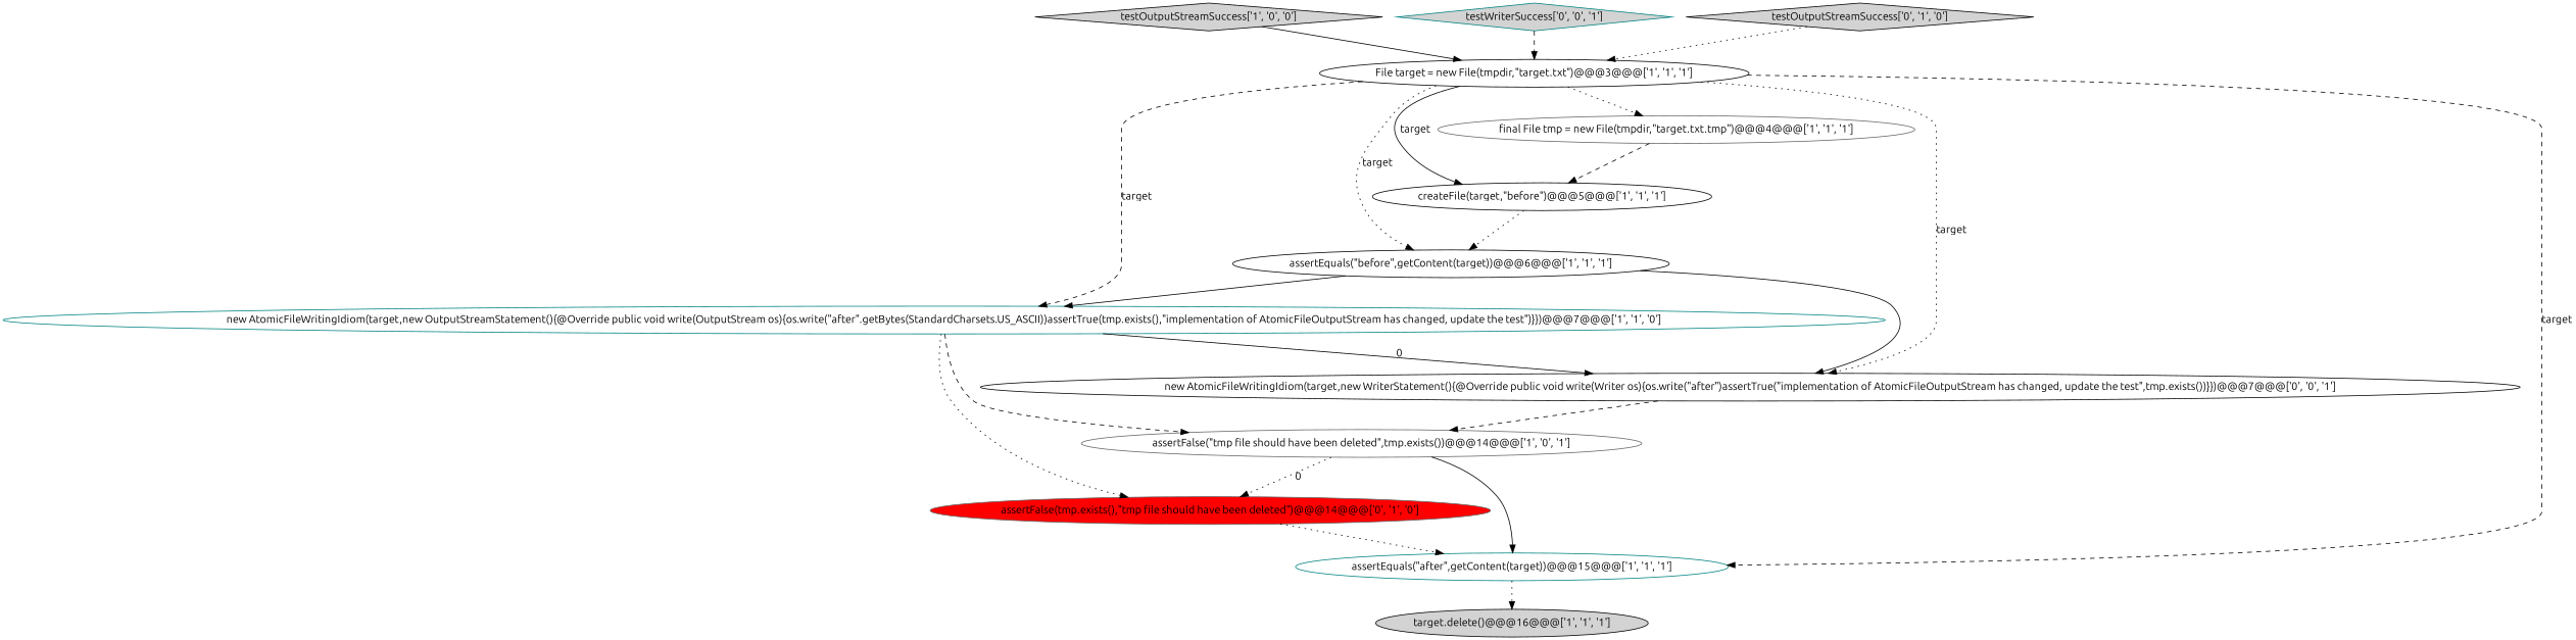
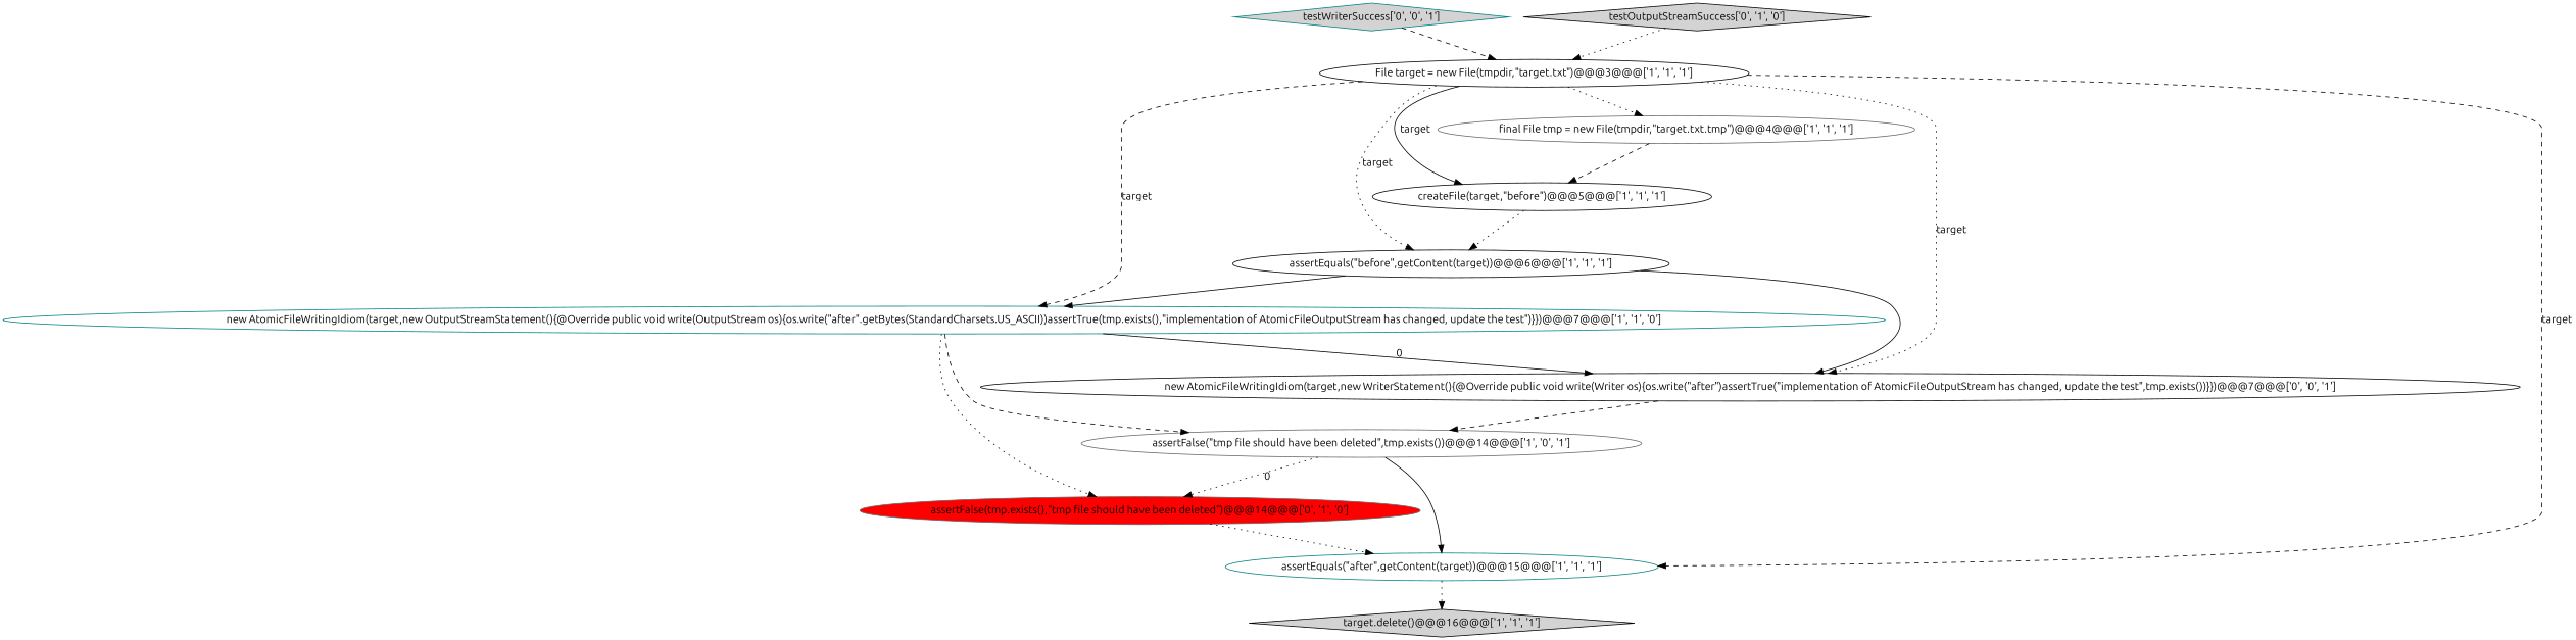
  digraph {
    fontname=Ubuntu
    node [color=black fillcolor=white fontname=Ubuntu shape=ellipse style=filled]
    edge [fontname=Ubuntu style=dotted]
    n1 [label="File target = new File(tmpdir,\"target.txt\")@@@3@@@['1', '1', '1']"]
    n2 [label="assertEquals(\"before\",getContent(target))@@@6@@@['1', '1', '1']"]
    n3 [label="createFile(target,\"before\")@@@5@@@['1', '1', '1']"]
    n4 [color=teal label="new AtomicFileWritingIdiom(target,new OutputStreamStatement(){@Override public void write(OutputStream os){os.write(\"after\".getBytes(StandardCharsets.US_ASCII))assertTrue(tmp.exists(),\"implementation of AtomicFileOutputStream has changed, update the test\")}})@@@7@@@['1', '1', '0']"]
    n5 [label="new AtomicFileWritingIdiom(target,new WriterStatement(){@Override public void write(Writer os){os.write(\"after\")assertTrue(\"implementation of AtomicFileOutputStream has changed, update the test\",tmp.exists())}})@@@7@@@['0', '0', '1']"]
    n6 [color=teal label="assertEquals(\"after\",getContent(target))@@@15@@@['1', '1', '1']"]
    n7 [color=gray40 label="final File tmp = new File(tmpdir,\"target.txt.tmp\")@@@4@@@['1', '1', '1']"]
    n8 [color=gray40 fillcolor=red label="assertFalse(tmp.exists(),\"tmp file should have been deleted\")@@@14@@@['0', '1', '0']"]
    n9 [color=gray40 label="assertFalse(\"tmp file should have been deleted\",tmp.exists())@@@14@@@['1', '0', '1']"]
-   n10 [fillcolor=lightgray label="target.delete()@@@16@@@['1', '1', '1']"]
-   n11 [fillcolor=lightgray label="testOutputStreamSuccess['1', '0', '0']" shape=diamond]
+   n10 [fillcolor=lightgray label="target.delete()@@@16@@@['1', '1', '1']" shape=diamond]
    n12 [color=teal fillcolor=lightgray label="testWriterSuccess['0', '0', '1']" shape=diamond]
    n13 [fillcolor=lightgray label="testOutputStreamSuccess['0', '1', '0']" shape=diamond]
    n1 -> n2 [label=target]
    n1 -> n3 [label=target style=solid]
    n1 -> n4 [label=target style=dashed]
    n1 -> n5 [label=target]
    n1 -> n6 [label=target style=dashed]
    n1 -> n7
    n2 -> n4 [style=solid]
    n2 -> n5 [style=solid]
    n3 -> n2
    n4 -> n5 [label=0 style=solid]
    n4 -> n8
    n4 -> n9 [style=dashed]
    n5 -> n9 [style=dashed]
    n6 -> n10
    n7 -> n3 [style=dashed]
    n8 -> n6
    n9 -> n6 [style=solid]
    n9 -> n8 [label=0]
-   n11 -> n1 [style=solid]
    n12 -> n1 [style=dashed]
    n13 -> n1
  }
